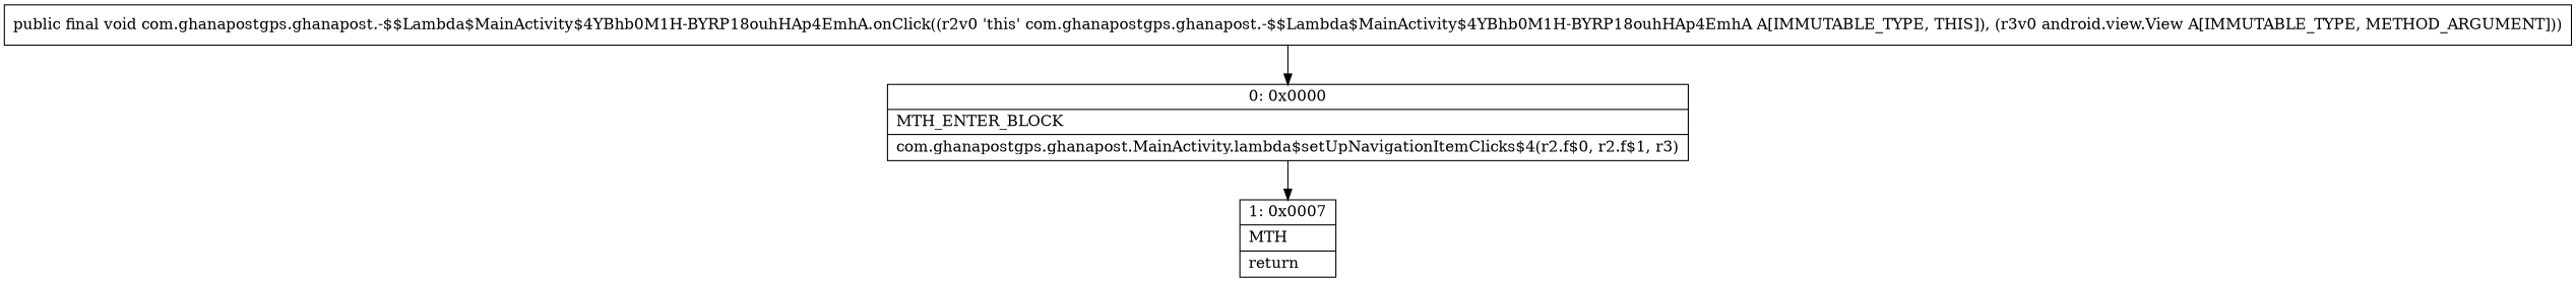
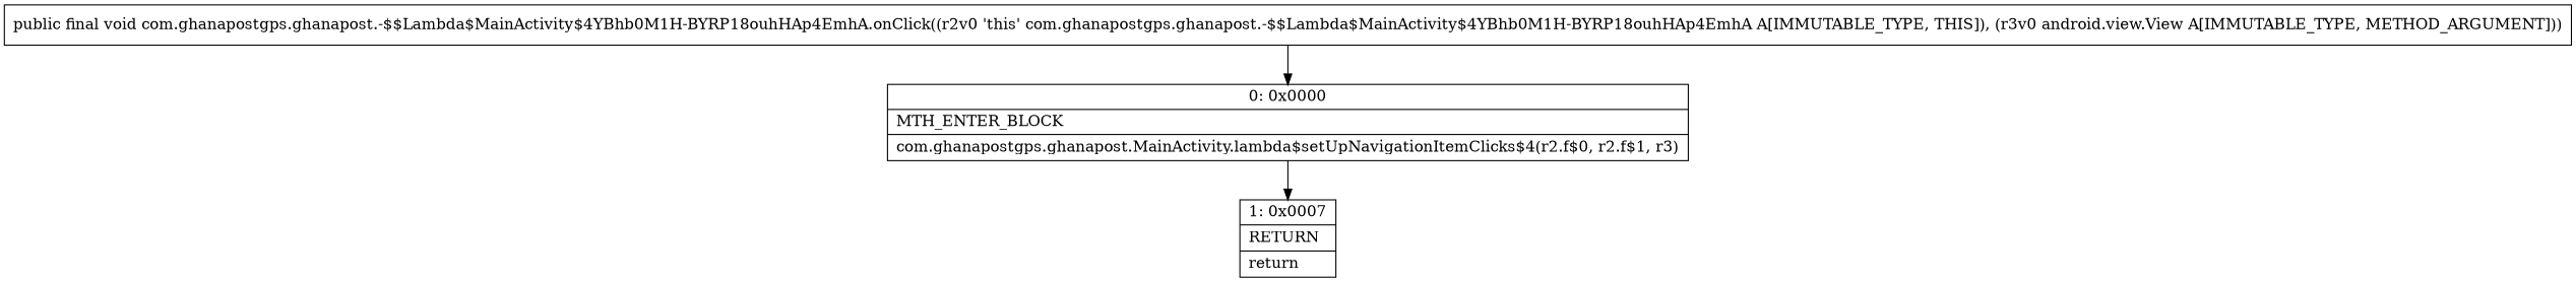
  digraph {
    node [shape=record]
    n1 [label="{0\:\ 0x0000|MTH_ENTER_BLOCK\l|com.ghanapostgps.ghanapost.MainActivity.lambda$setUpNavigationItemClicks$4(r2.f$0, r2.f$1, r3)\l}"]
-   n2 [label="{1\:\ 0x0007|MTH\l|return\l}"]
+   n2 [label="{1\:\ 0x0007|RETURN\l|return\l}"]
    n3 [label="{public final void com.ghanapostgps.ghanapost.\-$$Lambda$MainActivity$4YBhb0M1H\-BYRP18ouhHAp4EmhA.onClick((r2v0 'this' com.ghanapostgps.ghanapost.\-$$Lambda$MainActivity$4YBhb0M1H\-BYRP18ouhHAp4EmhA A[IMMUTABLE_TYPE, THIS]), (r3v0 android.view.View A[IMMUTABLE_TYPE, METHOD_ARGUMENT])) }"]
    n1 -> n2
    n3 -> n1
  }
